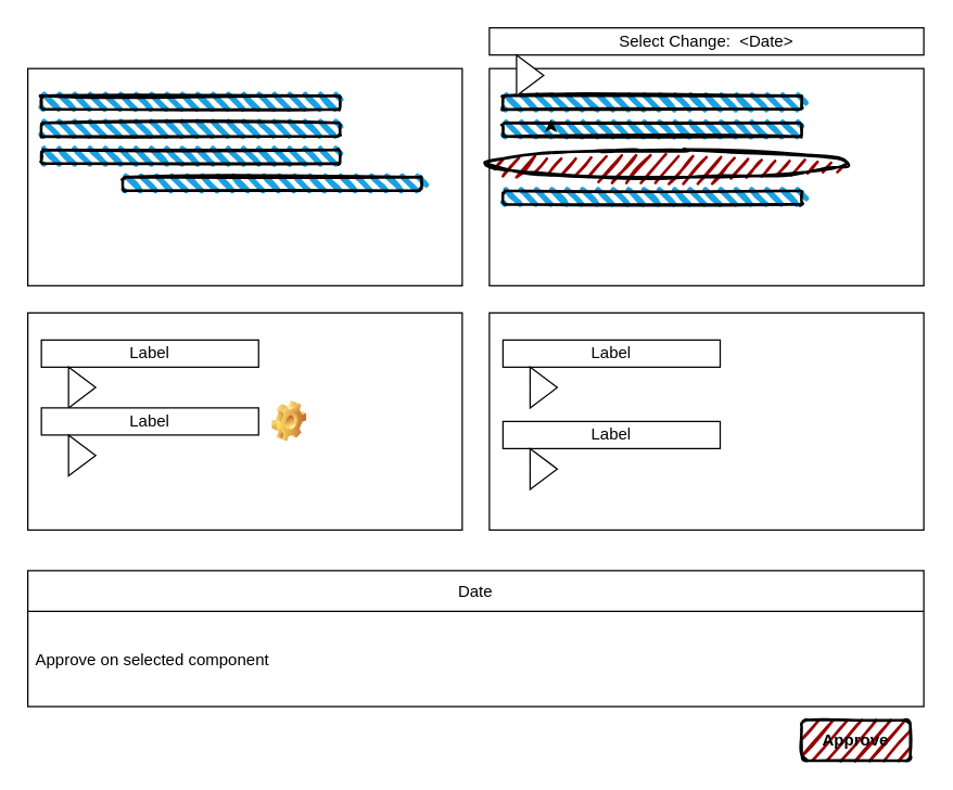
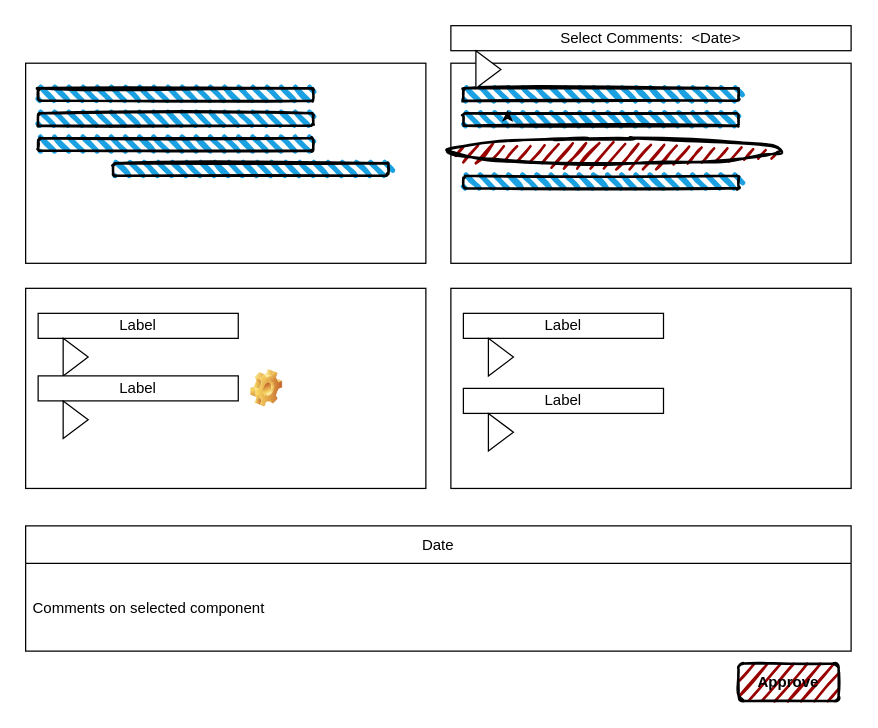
  <mxCell id="0" />
  <mxCell id="1" parent="0" />
  <mxCell id="2" value="" style="rounded=0;whiteSpace=wrap;html=1;" vertex="1" parent="1"><mxGeometry x="20" y="50" width="320" height="160" as="geometry" /></mxCell>
  <mxCell id="3" value="" style="rounded=0;whiteSpace=wrap;html=1;" vertex="1" parent="1"><mxGeometry x="360" y="50" width="320" height="160" as="geometry" /></mxCell>
  <mxCell id="4" value="" style="rounded=0;whiteSpace=wrap;html=1;" vertex="1" parent="1"><mxGeometry x="20" y="230" width="320" height="160" as="geometry" /></mxCell>
  <mxCell id="5" value="" style="rounded=0;whiteSpace=wrap;html=1;" vertex="1" parent="1"><mxGeometry x="360" y="230" width="320" height="160" as="geometry" /></mxCell>
  <mxCell id="6" value="" style="rounded=1;whiteSpace=wrap;html=1;strokeWidth=2;fillWeight=4;hachureGap=8;hachureAngle=45;fillColor=#1ba1e2;sketch=1;" vertex="1" parent="1"><mxGeometry x="30" y="70" width="220" height="10" as="geometry" /></mxCell>
  <mxCell id="7" value="" style="rounded=1;whiteSpace=wrap;html=1;strokeWidth=2;fillWeight=4;hachureGap=8;hachureAngle=45;fillColor=#1ba1e2;sketch=1;" vertex="1" parent="1"><mxGeometry x="30" y="90" width="220" height="10" as="geometry" /></mxCell>
  <mxCell id="8" value="" style="rounded=1;whiteSpace=wrap;html=1;strokeWidth=2;fillWeight=4;hachureGap=8;hachureAngle=45;fillColor=#1ba1e2;sketch=1;" vertex="1" parent="1"><mxGeometry x="30" y="110" width="220" height="10" as="geometry" /></mxCell>
  <mxCell id="9" value="" style="rounded=1;whiteSpace=wrap;html=1;strokeWidth=2;fillWeight=4;hachureGap=8;hachureAngle=45;fillColor=#1ba1e2;sketch=1;" vertex="1" parent="1"><mxGeometry x="370" y="70" width="220" height="10" as="geometry" /></mxCell>
  <mxCell id="10" value="" style="rounded=1;whiteSpace=wrap;html=1;strokeWidth=2;fillWeight=4;hachureGap=8;hachureAngle=45;fillColor=#1ba1e2;sketch=1;" vertex="1" parent="1"><mxGeometry x="370" y="90" width="220" height="10" as="geometry" /></mxCell>
  <mxCell id="11" style="edgeStyle=orthogonalEdgeStyle;rounded=0;orthogonalLoop=1;jettySize=auto;html=1;exitX=0.25;exitY=0;exitDx=0;exitDy=0;entryX=0.161;entryY=-0.233;entryDx=0;entryDy=0;entryPerimeter=0;" edge="1" parent="1" source="10" target="10"><mxGeometry relative="1" as="geometry" /></mxCell>
  <mxCell id="12" value="" style="rounded=1;whiteSpace=wrap;html=1;strokeWidth=2;fillWeight=4;hachureGap=8;hachureAngle=45;fillColor=#1ba1e2;sketch=1;" vertex="1" parent="1"><mxGeometry x="370" y="140" width="220" height="10" as="geometry" /></mxCell>
  <mxCell id="13" value="" style="rounded=1;whiteSpace=wrap;html=1;strokeWidth=2;fillWeight=4;hachureGap=8;hachureAngle=45;fillColor=#1ba1e2;sketch=1;" vertex="1" parent="1"><mxGeometry x="90" y="130" width="220" height="10" as="geometry" /></mxCell>
  <mxCell id="14" value="" style="ellipse;whiteSpace=wrap;html=1;strokeWidth=2;fillWeight=2;hachureGap=8;fillColor=#990000;fillStyle=dots;sketch=1;" vertex="1" parent="1"><mxGeometry x="350" y="110" width="280" height="20" as="geometry" /></mxCell>
  <mxCell id="15" value="Label" style="html=1;whiteSpace=wrap;container=1;recursiveResize=0;collapsible=0;" vertex="1" parent="1"><mxGeometry x="30" y="250" width="160" height="20" as="geometry" /></mxCell>
  <mxCell id="16" value="" style="triangle;html=1;whiteSpace=wrap;" vertex="1" parent="15"><mxGeometry x="20" y="20" width="20" height="30" as="geometry" /></mxCell>
  <mxCell id="17" value="Label" style="html=1;whiteSpace=wrap;container=1;recursiveResize=0;collapsible=0;" vertex="1" parent="1"><mxGeometry x="370" y="250" width="160" height="20" as="geometry" /></mxCell>
  <mxCell id="18" value="" style="triangle;html=1;whiteSpace=wrap;" vertex="1" parent="17"><mxGeometry x="20" y="20" width="20" height="30" as="geometry" /></mxCell>
  <mxCell id="19" value="Label" style="html=1;whiteSpace=wrap;container=1;recursiveResize=0;collapsible=0;" vertex="1" parent="1"><mxGeometry x="30" y="300" width="160" height="20" as="geometry" /></mxCell>
  <mxCell id="20" value="" style="triangle;html=1;whiteSpace=wrap;" vertex="1" parent="19"><mxGeometry x="20" y="20" width="20" height="30" as="geometry" /></mxCell>
  <mxCell id="21" value="Label" style="html=1;whiteSpace=wrap;container=1;recursiveResize=0;collapsible=0;" vertex="1" parent="1"><mxGeometry x="370" y="310" width="160" height="20" as="geometry" /></mxCell>
  <mxCell id="22" value="" style="triangle;html=1;whiteSpace=wrap;" vertex="1" parent="21"><mxGeometry x="20" y="20" width="20" height="30" as="geometry" /></mxCell>
  <mxCell id="23" value="Date" style="swimlane;fontStyle=0;childLayout=stackLayout;horizontal=1;startSize=30;horizontalStack=0;resizeParent=1;resizeParentMax=0;resizeLast=0;collapsible=1;marginBottom=0;" vertex="1" parent="1"><mxGeometry x="20" y="420" width="660" height="100" as="geometry" /></mxCell>
- <mxCell id="24" value="Approve on selected component" style="text;strokeColor=none;fillColor=none;align=left;verticalAlign=middle;spacingLeft=4;spacingRight=4;overflow=hidden;points=[[0,0.5],[1,0.5]];portConstraint=eastwest;rotatable=0;" vertex="1" parent="23"><mxGeometry y="30" width="660" height="70" as="geometry" /></mxCell>
+ <mxCell id="24" value="Comments on selected component" style="text;strokeColor=none;fillColor=none;align=left;verticalAlign=middle;spacingLeft=4;spacingRight=4;overflow=hidden;points=[[0,0.5],[1,0.5]];portConstraint=eastwest;rotatable=0;" vertex="1" parent="23"><mxGeometry y="30" width="660" height="70" as="geometry" /></mxCell>
  <mxCell id="25" value="" style="shape=image;html=1;verticalLabelPosition=bottom;verticalAlign=top;imageAspect=1;aspect=fixed;image=img/clipart/Gear_128x128.png" vertex="1" parent="1"><mxGeometry x="200" y="295" width="25.57" height="30" as="geometry" /></mxCell>
- <mxCell id="26" value="Select Change:&amp;nbsp; &amp;lt;Date&amp;gt;" style="html=1;whiteSpace=wrap;container=1;recursiveResize=0;collapsible=0;" vertex="1" parent="1"><mxGeometry x="360" y="20" width="320" height="20" as="geometry" /></mxCell>
+ <mxCell id="26" value="Select Comments:&amp;nbsp; &amp;lt;Date&amp;gt;" style="html=1;whiteSpace=wrap;container=1;recursiveResize=0;collapsible=0;" vertex="1" parent="1"><mxGeometry x="360" y="20" width="320" height="20" as="geometry" /></mxCell>
  <mxCell id="27" value="" style="triangle;html=1;whiteSpace=wrap;" vertex="1" parent="26"><mxGeometry x="20" y="20" width="20" height="30" as="geometry" /></mxCell>
  <mxCell id="28" value="&lt;b&gt;Approve&lt;/b&gt;" style="whiteSpace=wrap;html=1;strokeWidth=2;fillWeight=2;hachureGap=8;fillColor=#990000;fillStyle=dots;sketch=1;rounded=1;" vertex="1" parent="1"><mxGeometry x="590" y="530" width="80" height="30" as="geometry" /></mxCell>
